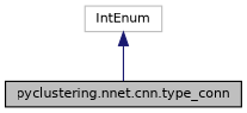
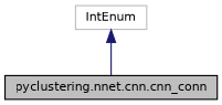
  digraph {
    node [fontname=Helvetica fontsize=10 shape=record style=filled]
-   n1 [color=black fillcolor=grey75 fontcolor=black height=0.2 label="pyclustering.nnet.cnn.type_conn" width=0.4]
+   n1 [color=black fillcolor=grey75 fontcolor=black height=0.2 label="pyclustering.nnet.cnn.cnn_conn" width=0.4]
    n2 [color=grey75 fillcolor=white height=0.2 label=IntEnum width=0.4]
    n2 -> n1 [color=midnightblue dir=back fontname=Helvetica fontsize=10 labelfontname=Helvetica labelfontsize=10 style=solid]
  }
